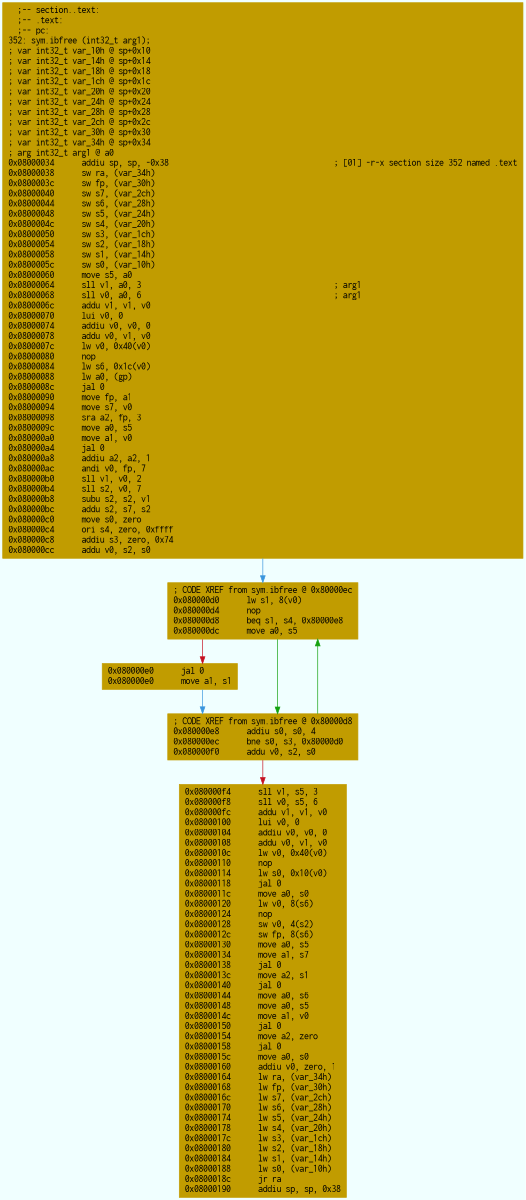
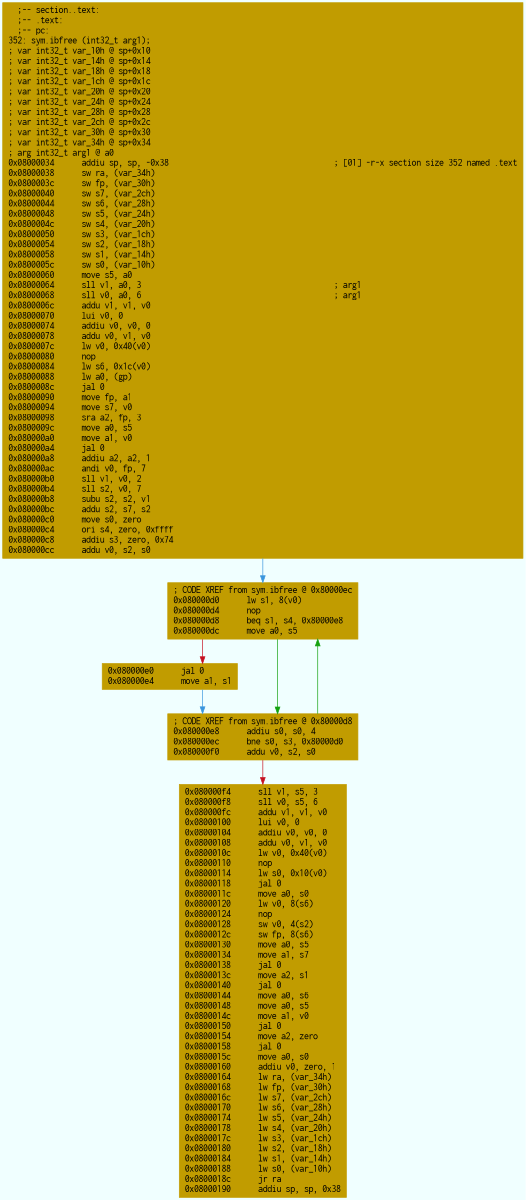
  digraph {
    bgcolor=azure
    fontname=Courier
    fontsize=8
    splines=ortho
    node [color="#c19c00" fillcolor="#c19c00" fontname=Courier shape=box style=filled]
    edge [arrowhead=normal color="#3a96dd"]
    n1 [label="  ;-- section..text:\l  ;-- .text:\l  ;-- pc:\l352: sym.ibfree (int32_t arg1);\l; var int32_t var_10h @ sp+0x10\l; var int32_t var_14h @ sp+0x14\l; var int32_t var_18h @ sp+0x18\l; var int32_t var_1ch @ sp+0x1c\l; var int32_t var_20h @ sp+0x20\l; var int32_t var_24h @ sp+0x24\l; var int32_t var_28h @ sp+0x28\l; var int32_t var_2ch @ sp+0x2c\l; var int32_t var_30h @ sp+0x30\l; var int32_t var_34h @ sp+0x34\l; arg int32_t arg1 @ a0\l0x08000034      addiu sp, sp, -0x38                                    ; [01] -r-x section size 352 named .text\l0x08000038      sw ra, (var_34h)\l0x0800003c      sw fp, (var_30h)\l0x08000040      sw s7, (var_2ch)\l0x08000044      sw s6, (var_28h)\l0x08000048      sw s5, (var_24h)\l0x0800004c      sw s4, (var_20h)\l0x08000050      sw s3, (var_1ch)\l0x08000054      sw s2, (var_18h)\l0x08000058      sw s1, (var_14h)\l0x0800005c      sw s0, (var_10h)\l0x08000060      move s5, a0\l0x08000064      sll v1, a0, 3                                          ; arg1\l0x08000068      sll v0, a0, 6                                          ; arg1\l0x0800006c      addu v1, v1, v0\l0x08000070      lui v0, 0\l0x08000074      addiu v0, v0, 0\l0x08000078      addu v0, v1, v0\l0x0800007c      lw v0, 0x40(v0)\l0x08000080      nop\l0x08000084      lw s6, 0x1c(v0)\l0x08000088      lw a0, (gp)\l0x0800008c      jal 0\l0x08000090      move fp, a1\l0x08000094      move s7, v0\l0x08000098      sra a2, fp, 3\l0x0800009c      move a0, s5\l0x080000a0      move a1, v0\l0x080000a4      jal 0\l0x080000a8      addiu a2, a2, 1\l0x080000ac      andi v0, fp, 7\l0x080000b0      sll v1, v0, 2\l0x080000b4      sll s2, v0, 7\l0x080000b8      subu s2, s2, v1\l0x080000bc      addu s2, s7, s2\l0x080000c0      move s0, zero\l0x080000c4      ori s4, zero, 0xffff\l0x080000c8      addiu s3, zero, 0x74\l0x080000cc      addu v0, s2, s0\l"]
    n2 [label="; CODE XREF from sym.ibfree @ 0x80000ec\l0x080000d0      lw s1, 8(v0)\l0x080000d4      nop\l0x080000d8      beq s1, s4, 0x80000e8\l0x080000dc      move a0, s5\l"]
-   n3 [label="0x080000e0      jal 0\l0x080000e0      move a1, s1\l"]
+   n3 [label="0x080000e0      jal 0\l0x080000e4      move a1, s1\l"]
    n4 [label="; CODE XREF from sym.ibfree @ 0x80000d8\l0x080000e8      addiu s0, s0, 4\l0x080000ec      bne s0, s3, 0x80000d0\l0x080000f0      addu v0, s2, s0\l"]
    n5 [label="0x080000f4      sll v1, s5, 3\l0x080000f8      sll v0, s5, 6\l0x080000fc      addu v1, v1, v0\l0x08000100      lui v0, 0\l0x08000104      addiu v0, v0, 0\l0x08000108      addu v0, v1, v0\l0x0800010c      lw v0, 0x40(v0)\l0x08000110      nop\l0x08000114      lw s0, 0x10(v0)\l0x08000118      jal 0\l0x0800011c      move a0, s0\l0x08000120      lw v0, 8(s6)\l0x08000124      nop\l0x08000128      sw v0, 4(s2)\l0x0800012c      sw fp, 8(s6)\l0x08000130      move a0, s5\l0x08000134      move a1, s7\l0x08000138      jal 0\l0x0800013c      move a2, s1\l0x08000140      jal 0\l0x08000144      move a0, s6\l0x08000148      move a0, s5\l0x0800014c      move a1, v0\l0x08000150      jal 0\l0x08000154      move a2, zero\l0x08000158      jal 0\l0x0800015c      move a0, s0\l0x08000160      addiu v0, zero, 1\l0x08000164      lw ra, (var_34h)\l0x08000168      lw fp, (var_30h)\l0x0800016c      lw s7, (var_2ch)\l0x08000170      lw s6, (var_28h)\l0x08000174      lw s5, (var_24h)\l0x08000178      lw s4, (var_20h)\l0x0800017c      lw s3, (var_1ch)\l0x08000180      lw s2, (var_18h)\l0x08000184      lw s1, (var_14h)\l0x08000188      lw s0, (var_10h)\l0x0800018c      jr ra\l0x08000190      addiu sp, sp, 0x38\l"]
    n1 -> n2
    n2 -> n3 [color="#c50f1f"]
    n2 -> n4 [color="#13a10e"]
    n3 -> n4
    n4 -> n2 [color="#13a10e"]
    n4 -> n5 [color="#c50f1f"]
  }
